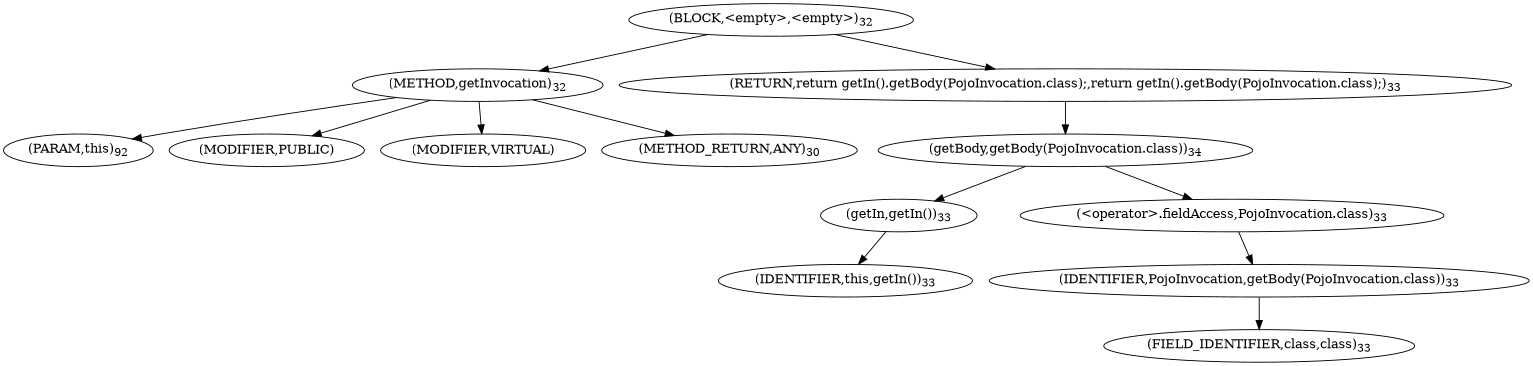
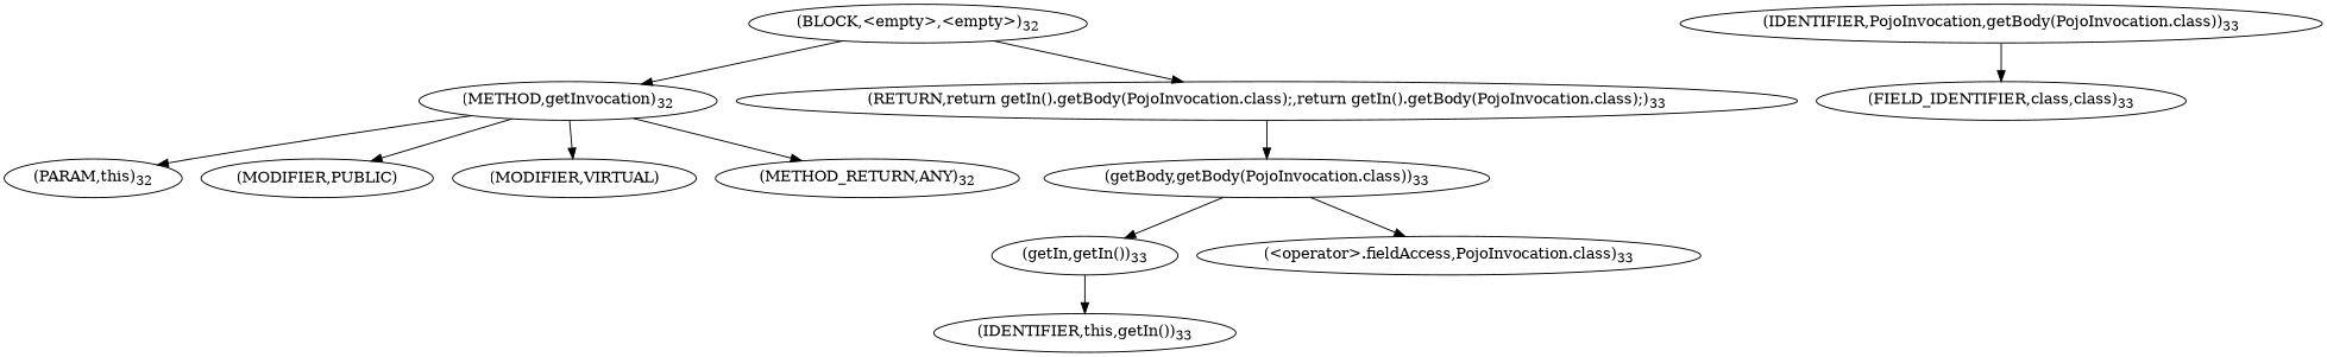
  digraph {
    n1 [label=<(METHOD,getInvocation)<SUB>32</SUB>>]
-   n2 [label=<(PARAM,this)<SUB>92</SUB>>]
+   n2 [label=<(PARAM,this)<SUB>32</SUB>>]
    n3 [label=<(MODIFIER,PUBLIC)>]
    n4 [label=<(MODIFIER,VIRTUAL)>]
-   n5 [label=<(METHOD_RETURN,ANY)<SUB>30</SUB>>]
+   n5 [label=<(METHOD_RETURN,ANY)<SUB>32</SUB>>]
    n6 [label=<(BLOCK,&lt;empty&gt;,&lt;empty&gt;)<SUB>32</SUB>>]
    n7 [label=<(RETURN,return getIn().getBody(PojoInvocation.class);,return getIn().getBody(PojoInvocation.class);)<SUB>33</SUB>>]
-   n8 [label=<(getBody,getBody(PojoInvocation.class))<SUB>34</SUB>>]
+   n8 [label=<(getBody,getBody(PojoInvocation.class))<SUB>33</SUB>>]
    n9 [label=<(getIn,getIn())<SUB>33</SUB>>]
    n10 [label=<(&lt;operator&gt;.fieldAccess,PojoInvocation.class)<SUB>33</SUB>>]
    n11 [label=<(IDENTIFIER,this,getIn())<SUB>33</SUB>>]
    n12 [label=<(IDENTIFIER,PojoInvocation,getBody(PojoInvocation.class))<SUB>33</SUB>>]
    n13 [label=<(FIELD_IDENTIFIER,class,class)<SUB>33</SUB>>]
    n1 -> n2
    n1 -> n3
    n1 -> n4
    n1 -> n5
    n6 -> n1
    n6 -> n7
    n7 -> n8
    n8 -> n9
    n8 -> n10
    n9 -> n11
-   n10 -> n12
    n12 -> n13
  }
